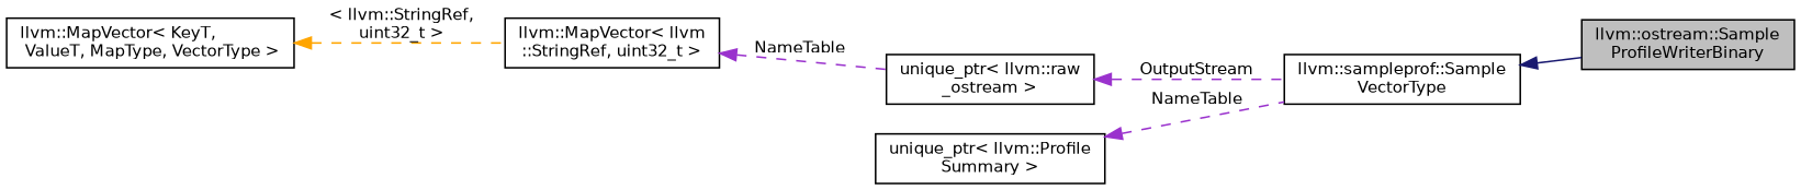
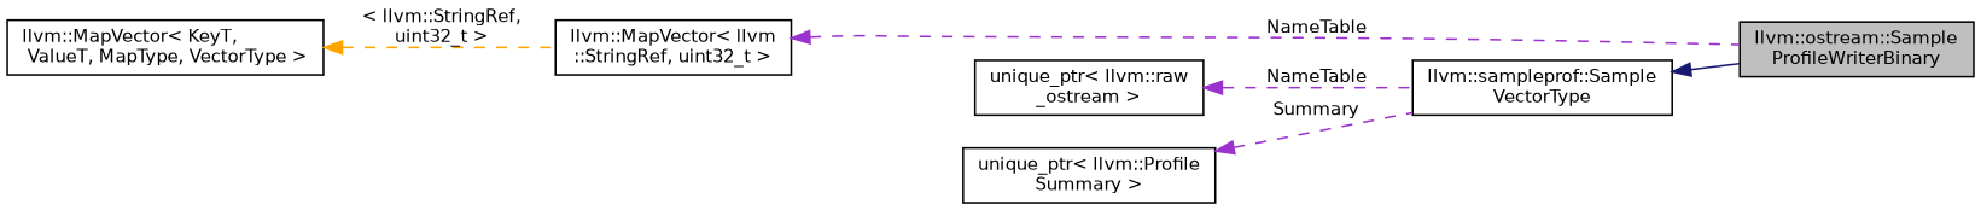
  digraph {
    rankdir=LR
    node [color=black fontname=Helvetica fontsize=10 shape=box]
    edge [color=darkorchid3 dir=back fontname=Helvetica fontsize=10 labelfontname=Helvetica labelfontsize=10 style=dashed]
    n1 [fillcolor=grey75 fontcolor=black height=0.2 label="llvm::ostream::Sample\lProfileWriterBinary" style=filled width=0.4]
    n2 [height=0.2 label="llvm::sampleprof::Sample\lVectorType" width=0.4]
    n3 [height=0.2 label="unique_ptr\< llvm::raw\l_ostream \>" width=0.4]
    n4 [height=0.2 label="unique_ptr\< llvm::Profile\lSummary \>" width=0.4]
    n5 [height=0.2 label="llvm::MapVector\< llvm\l::StringRef, uint32_t \>" width=0.4]
    n6 [height=0.2 label="llvm::MapVector\< KeyT,\l ValueT, MapType, VectorType \>" width=0.4]
    n2 -> n1 [color=midnightblue style=solid]
-   n3 -> n2 [label=" OutputStream"]
-   n4 -> n2 [label=" NameTable"]
-   n5 -> n3 [label=" NameTable"]
+   n3 -> n2 [label=" NameTable"]
+   n4 -> n2 [label=" Summary"]
+   n5 -> n1 [label=" NameTable"]
    n6 -> n5 [color=orange label=" \< llvm::StringRef,\l uint32_t \>"]
  }
